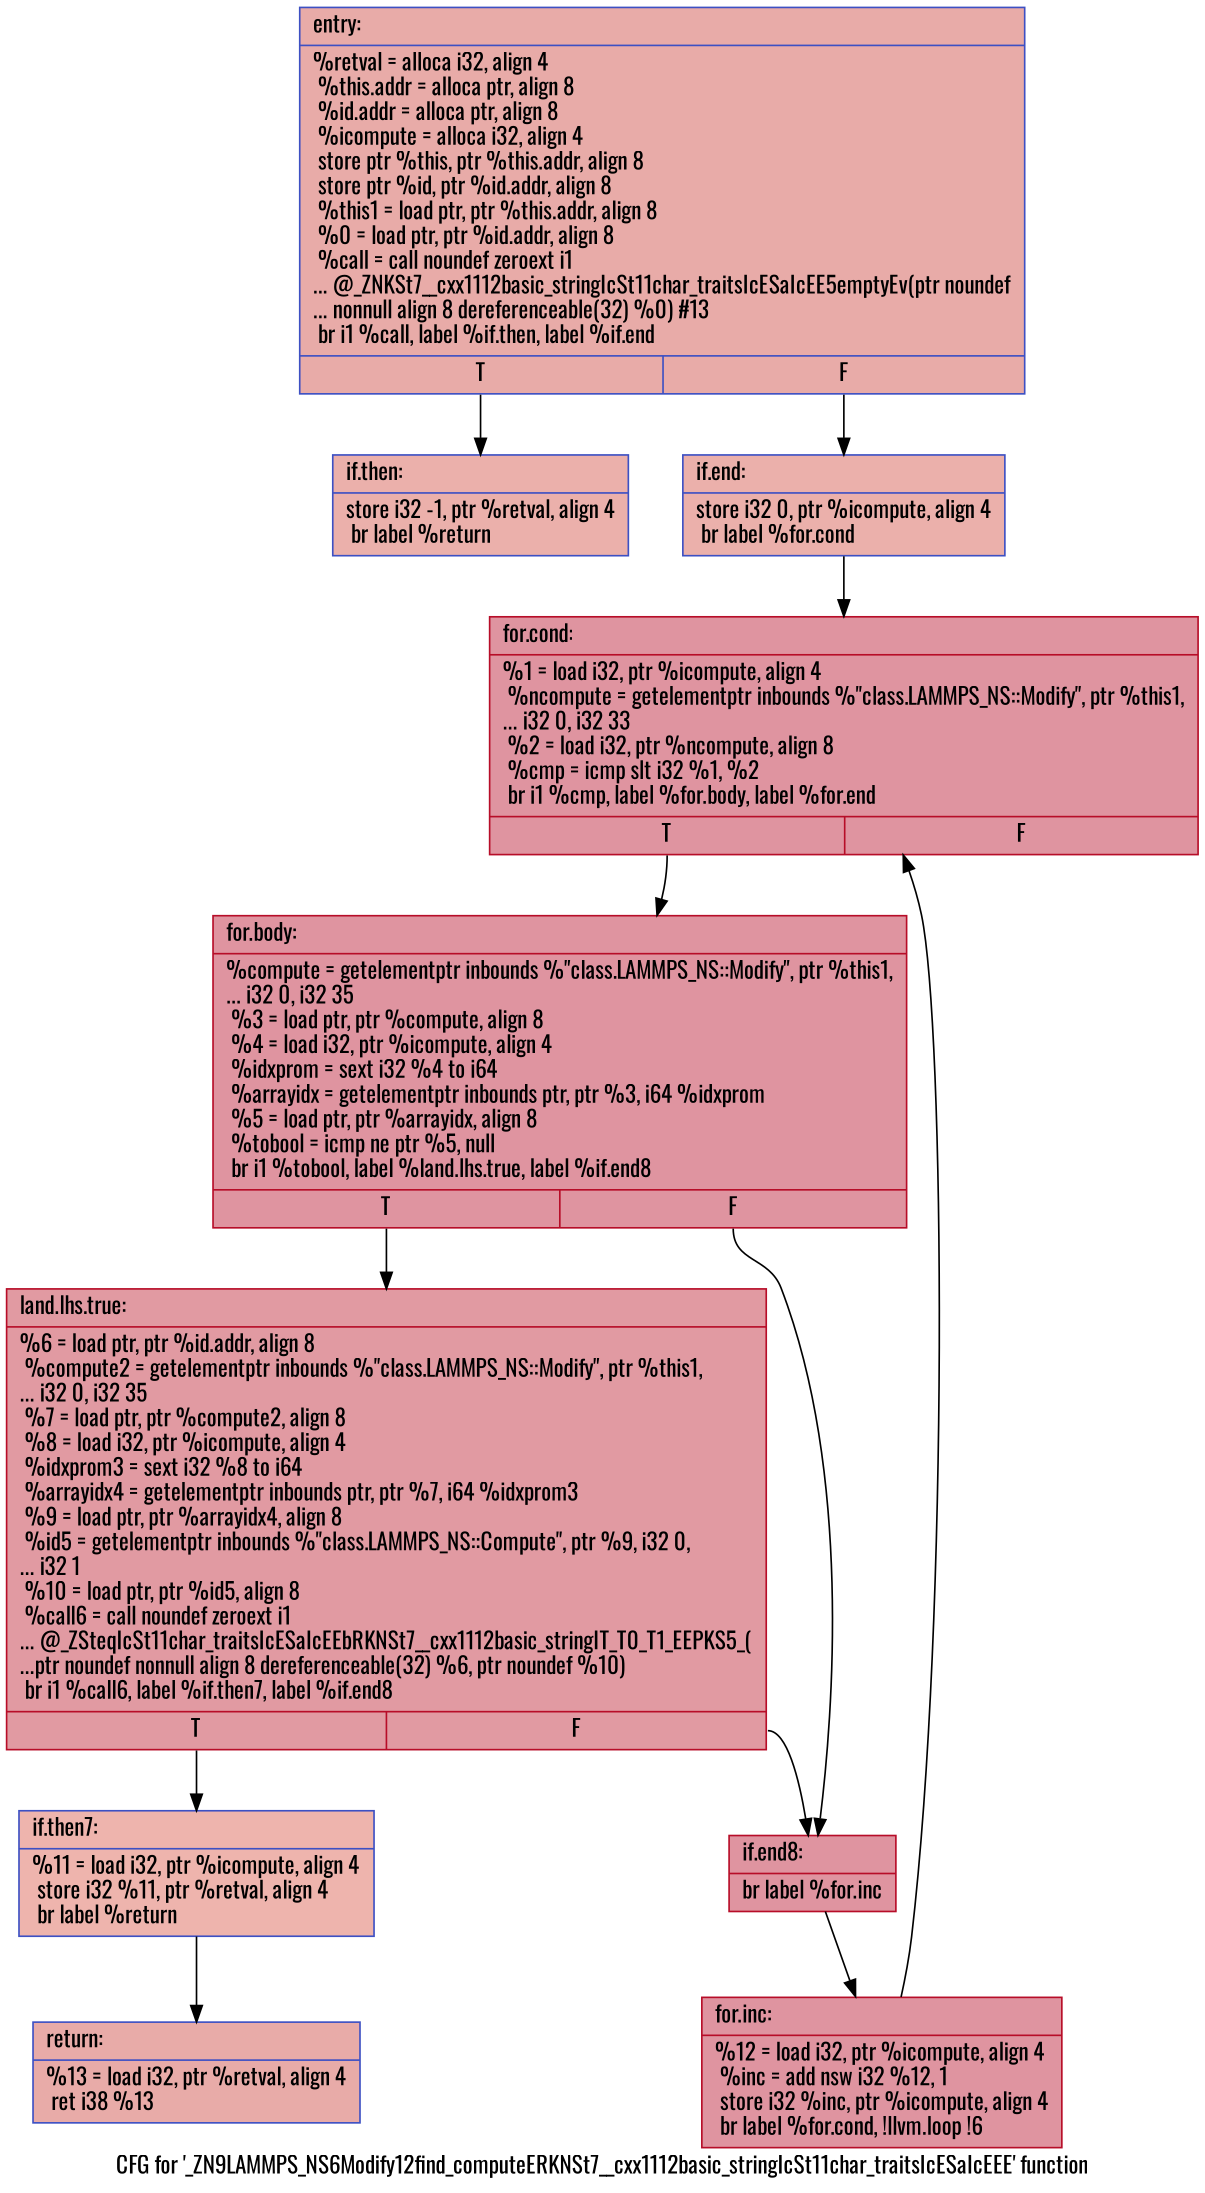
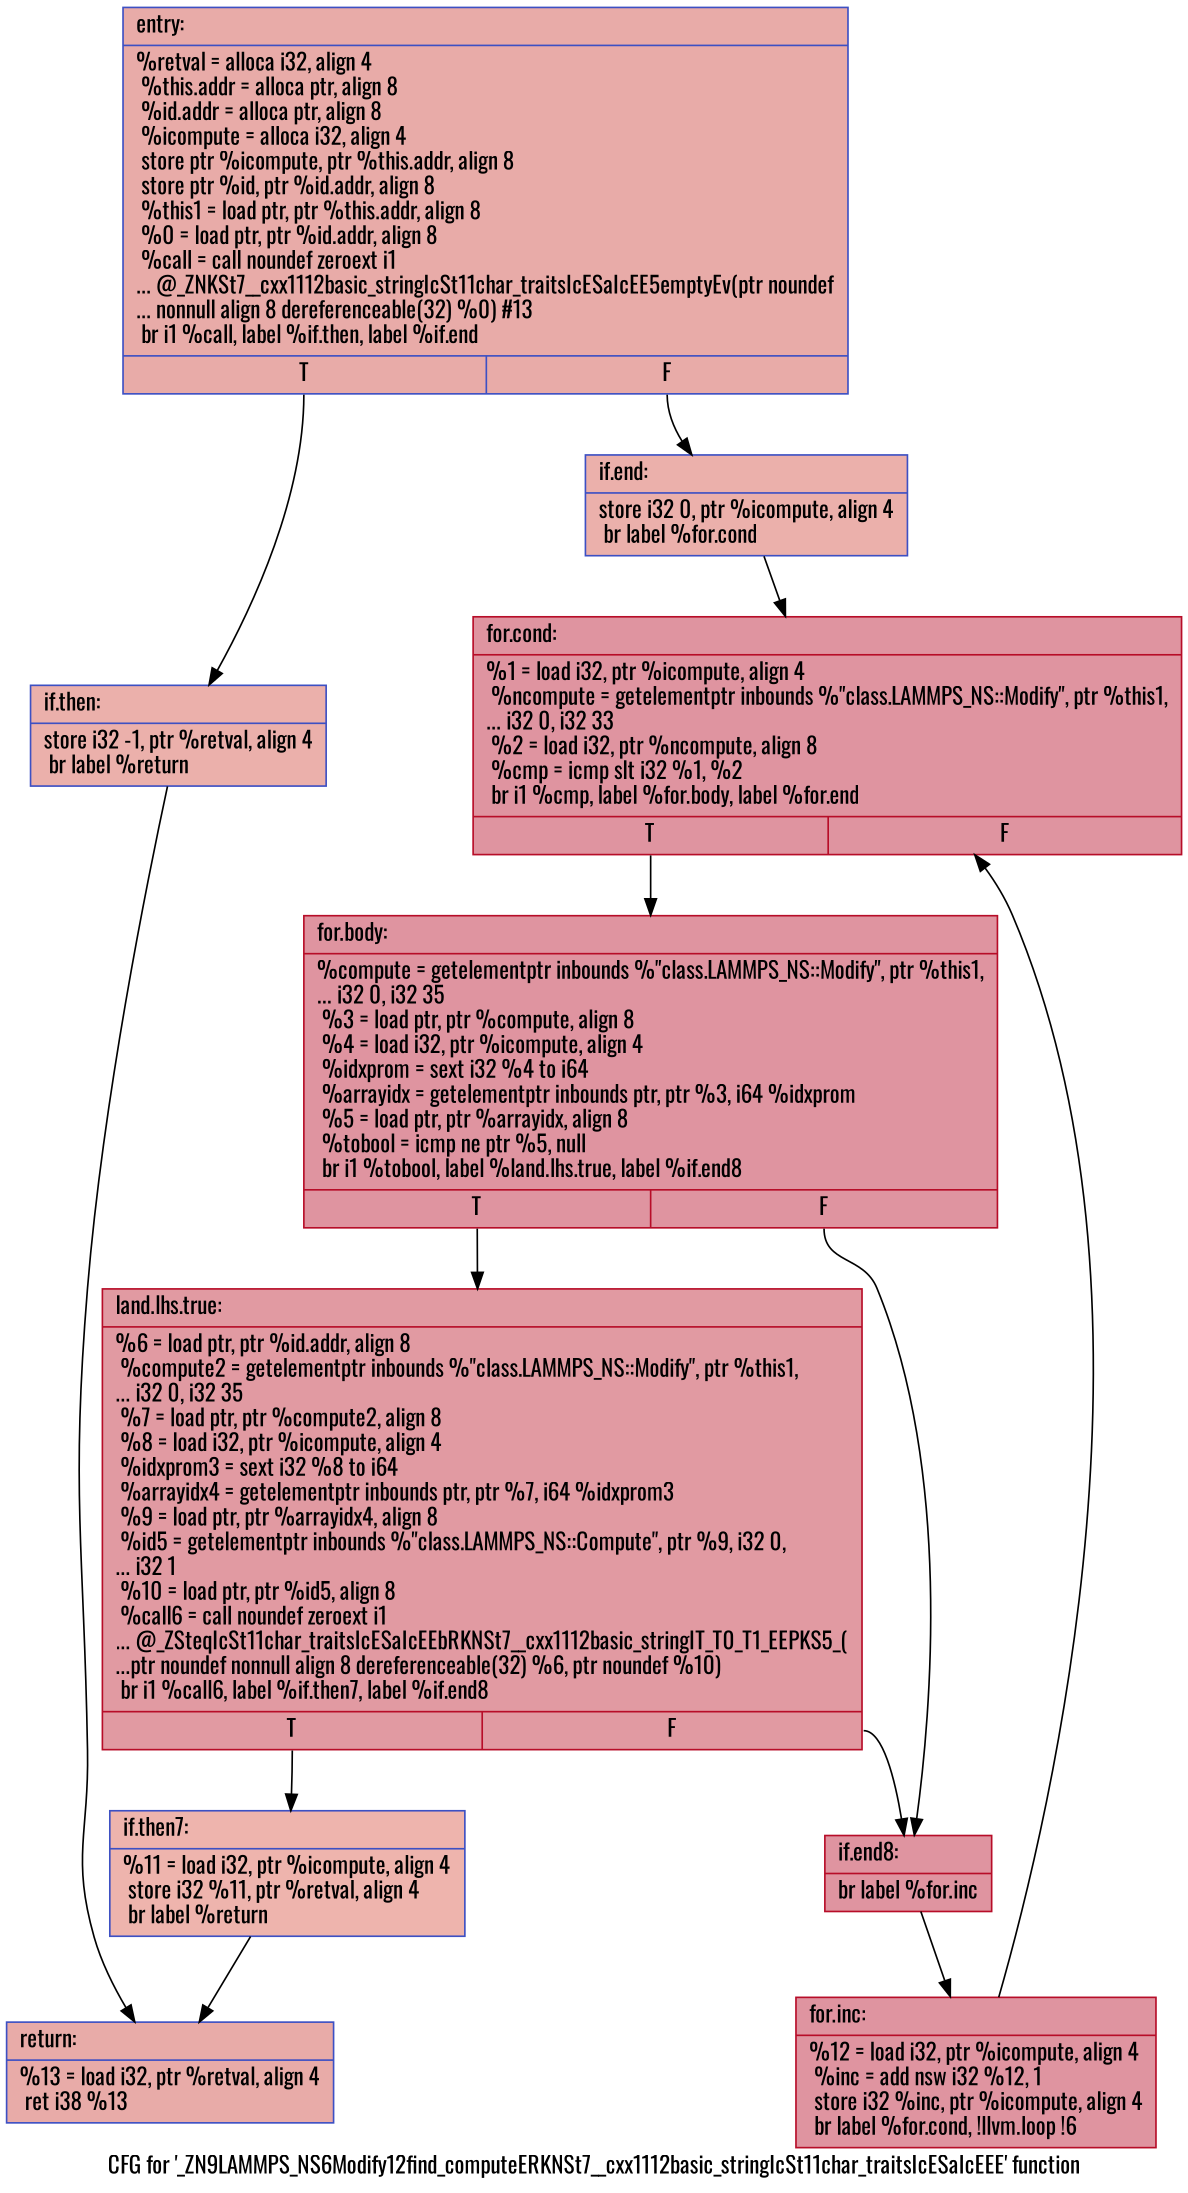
  digraph {
    fontname=Oswald
    label="CFG for '_ZN9LAMMPS_NS6Modify12find_computeERKNSt7__cxx1112basic_stringIcSt11char_traitsIcESaIcEEE' function"
    node [color="#3d50c3ff" fillcolor="#b70d2870" fontname=Oswald shape=record style=filled]
    edge [fontname=Oswald]
-   n1 [fillcolor="#cc403a70" label="{entry:\l|  %retval = alloca i32, align 4\l  %this.addr = alloca ptr, align 8\l  %id.addr = alloca ptr, align 8\l  %icompute = alloca i32, align 4\l  store ptr %this, ptr %this.addr, align 8\l  store ptr %id, ptr %id.addr, align 8\l  %this1 = load ptr, ptr %this.addr, align 8\l  %0 = load ptr, ptr %id.addr, align 8\l  %call = call noundef zeroext i1\l... @_ZNKSt7__cxx1112basic_stringIcSt11char_traitsIcESaIcEE5emptyEv(ptr noundef\l... nonnull align 8 dereferenceable(32) %0) #13\l  br i1 %call, label %if.then, label %if.end\l|{<s0>T|<s1>F}}"]
+   n1 [fillcolor="#cc403a70" label="{entry:\l|  %retval = alloca i32, align 4\l  %this.addr = alloca ptr, align 8\l  %id.addr = alloca ptr, align 8\l  %icompute = alloca i32, align 4\l  store ptr %icompute, ptr %this.addr, align 8\l  store ptr %id, ptr %id.addr, align 8\l  %this1 = load ptr, ptr %this.addr, align 8\l  %0 = load ptr, ptr %id.addr, align 8\l  %call = call noundef zeroext i1\l... @_ZNKSt7__cxx1112basic_stringIcSt11char_traitsIcESaIcEE5emptyEv(ptr noundef\l... nonnull align 8 dereferenceable(32) %0) #13\l  br i1 %call, label %if.then, label %if.end\l|{<s0>T|<s1>F}}"]
    n2 [fillcolor="#d24b4070" label="{if.then:\l|  store i32 -1, ptr %retval, align 4\l  br label %return\l}"]
    n3 [fillcolor="#d24b4070" label="{if.end:\l|  store i32 0, ptr %icompute, align 4\l  br label %for.cond\l}"]
    n4 [fillcolor="#cc403a70" label="{return:\l|  %13 = load i32, ptr %retval, align 4\l  ret i38 %13\l}"]
    n5 [color="#b70d28ff" label="{for.cond:\l|  %1 = load i32, ptr %icompute, align 4\l  %ncompute = getelementptr inbounds %\"class.LAMMPS_NS::Modify\", ptr %this1,\l... i32 0, i32 33\l  %2 = load i32, ptr %ncompute, align 8\l  %cmp = icmp slt i32 %1, %2\l  br i1 %cmp, label %for.body, label %for.end\l|{<s0>T|<s1>F}}"]
    n6 [color="#b70d28ff" label="{for.body:\l|  %compute = getelementptr inbounds %\"class.LAMMPS_NS::Modify\", ptr %this1,\l... i32 0, i32 35\l  %3 = load ptr, ptr %compute, align 8\l  %4 = load i32, ptr %icompute, align 4\l  %idxprom = sext i32 %4 to i64\l  %arrayidx = getelementptr inbounds ptr, ptr %3, i64 %idxprom\l  %5 = load ptr, ptr %arrayidx, align 8\l  %tobool = icmp ne ptr %5, null\l  br i1 %tobool, label %land.lhs.true, label %if.end8\l|{<s0>T|<s1>F}}"]
    n7 [color="#b70d28ff" fillcolor="#bb1b2c70" label="{land.lhs.true:\l|  %6 = load ptr, ptr %id.addr, align 8\l  %compute2 = getelementptr inbounds %\"class.LAMMPS_NS::Modify\", ptr %this1,\l... i32 0, i32 35\l  %7 = load ptr, ptr %compute2, align 8\l  %8 = load i32, ptr %icompute, align 4\l  %idxprom3 = sext i32 %8 to i64\l  %arrayidx4 = getelementptr inbounds ptr, ptr %7, i64 %idxprom3\l  %9 = load ptr, ptr %arrayidx4, align 8\l  %id5 = getelementptr inbounds %\"class.LAMMPS_NS::Compute\", ptr %9, i32 0,\l... i32 1\l  %10 = load ptr, ptr %id5, align 8\l  %call6 = call noundef zeroext i1\l... @_ZSteqIcSt11char_traitsIcESaIcEEbRKNSt7__cxx1112basic_stringIT_T0_T1_EEPKS5_(\l...ptr noundef nonnull align 8 dereferenceable(32) %6, ptr noundef %10)\l  br i1 %call6, label %if.then7, label %if.end8\l|{<s0>T|<s1>F}}"]
    n8 [color="#b70d28ff" label="{if.end8:\l|  br label %for.inc\l}"]
    n9 [fillcolor="#d8564670" label="{if.then7:\l|  %11 = load i32, ptr %icompute, align 4\l  store i32 %11, ptr %retval, align 4\l  br label %return\l}"]
    n10 [color="#b70d28ff" label="{for.inc:\l|  %12 = load i32, ptr %icompute, align 4\l  %inc = add nsw i32 %12, 1\l  store i32 %inc, ptr %icompute, align 4\l  br label %for.cond, !llvm.loop !6\l}"]
    n1 -> n2 [tailport=s0]
    n1 -> n3 [tailport=s1]
+   n2 -> n4
    n3 -> n5
    n5 -> n6 [tailport=s0]
    n6 -> n7 [tailport=s0]
    n6 -> n8 [tailport=s1]
    n7 -> n8 [tailport=s1]
    n7 -> n9 [tailport=s0]
    n8 -> n10
    n9 -> n4
    n10 -> n5
  }
